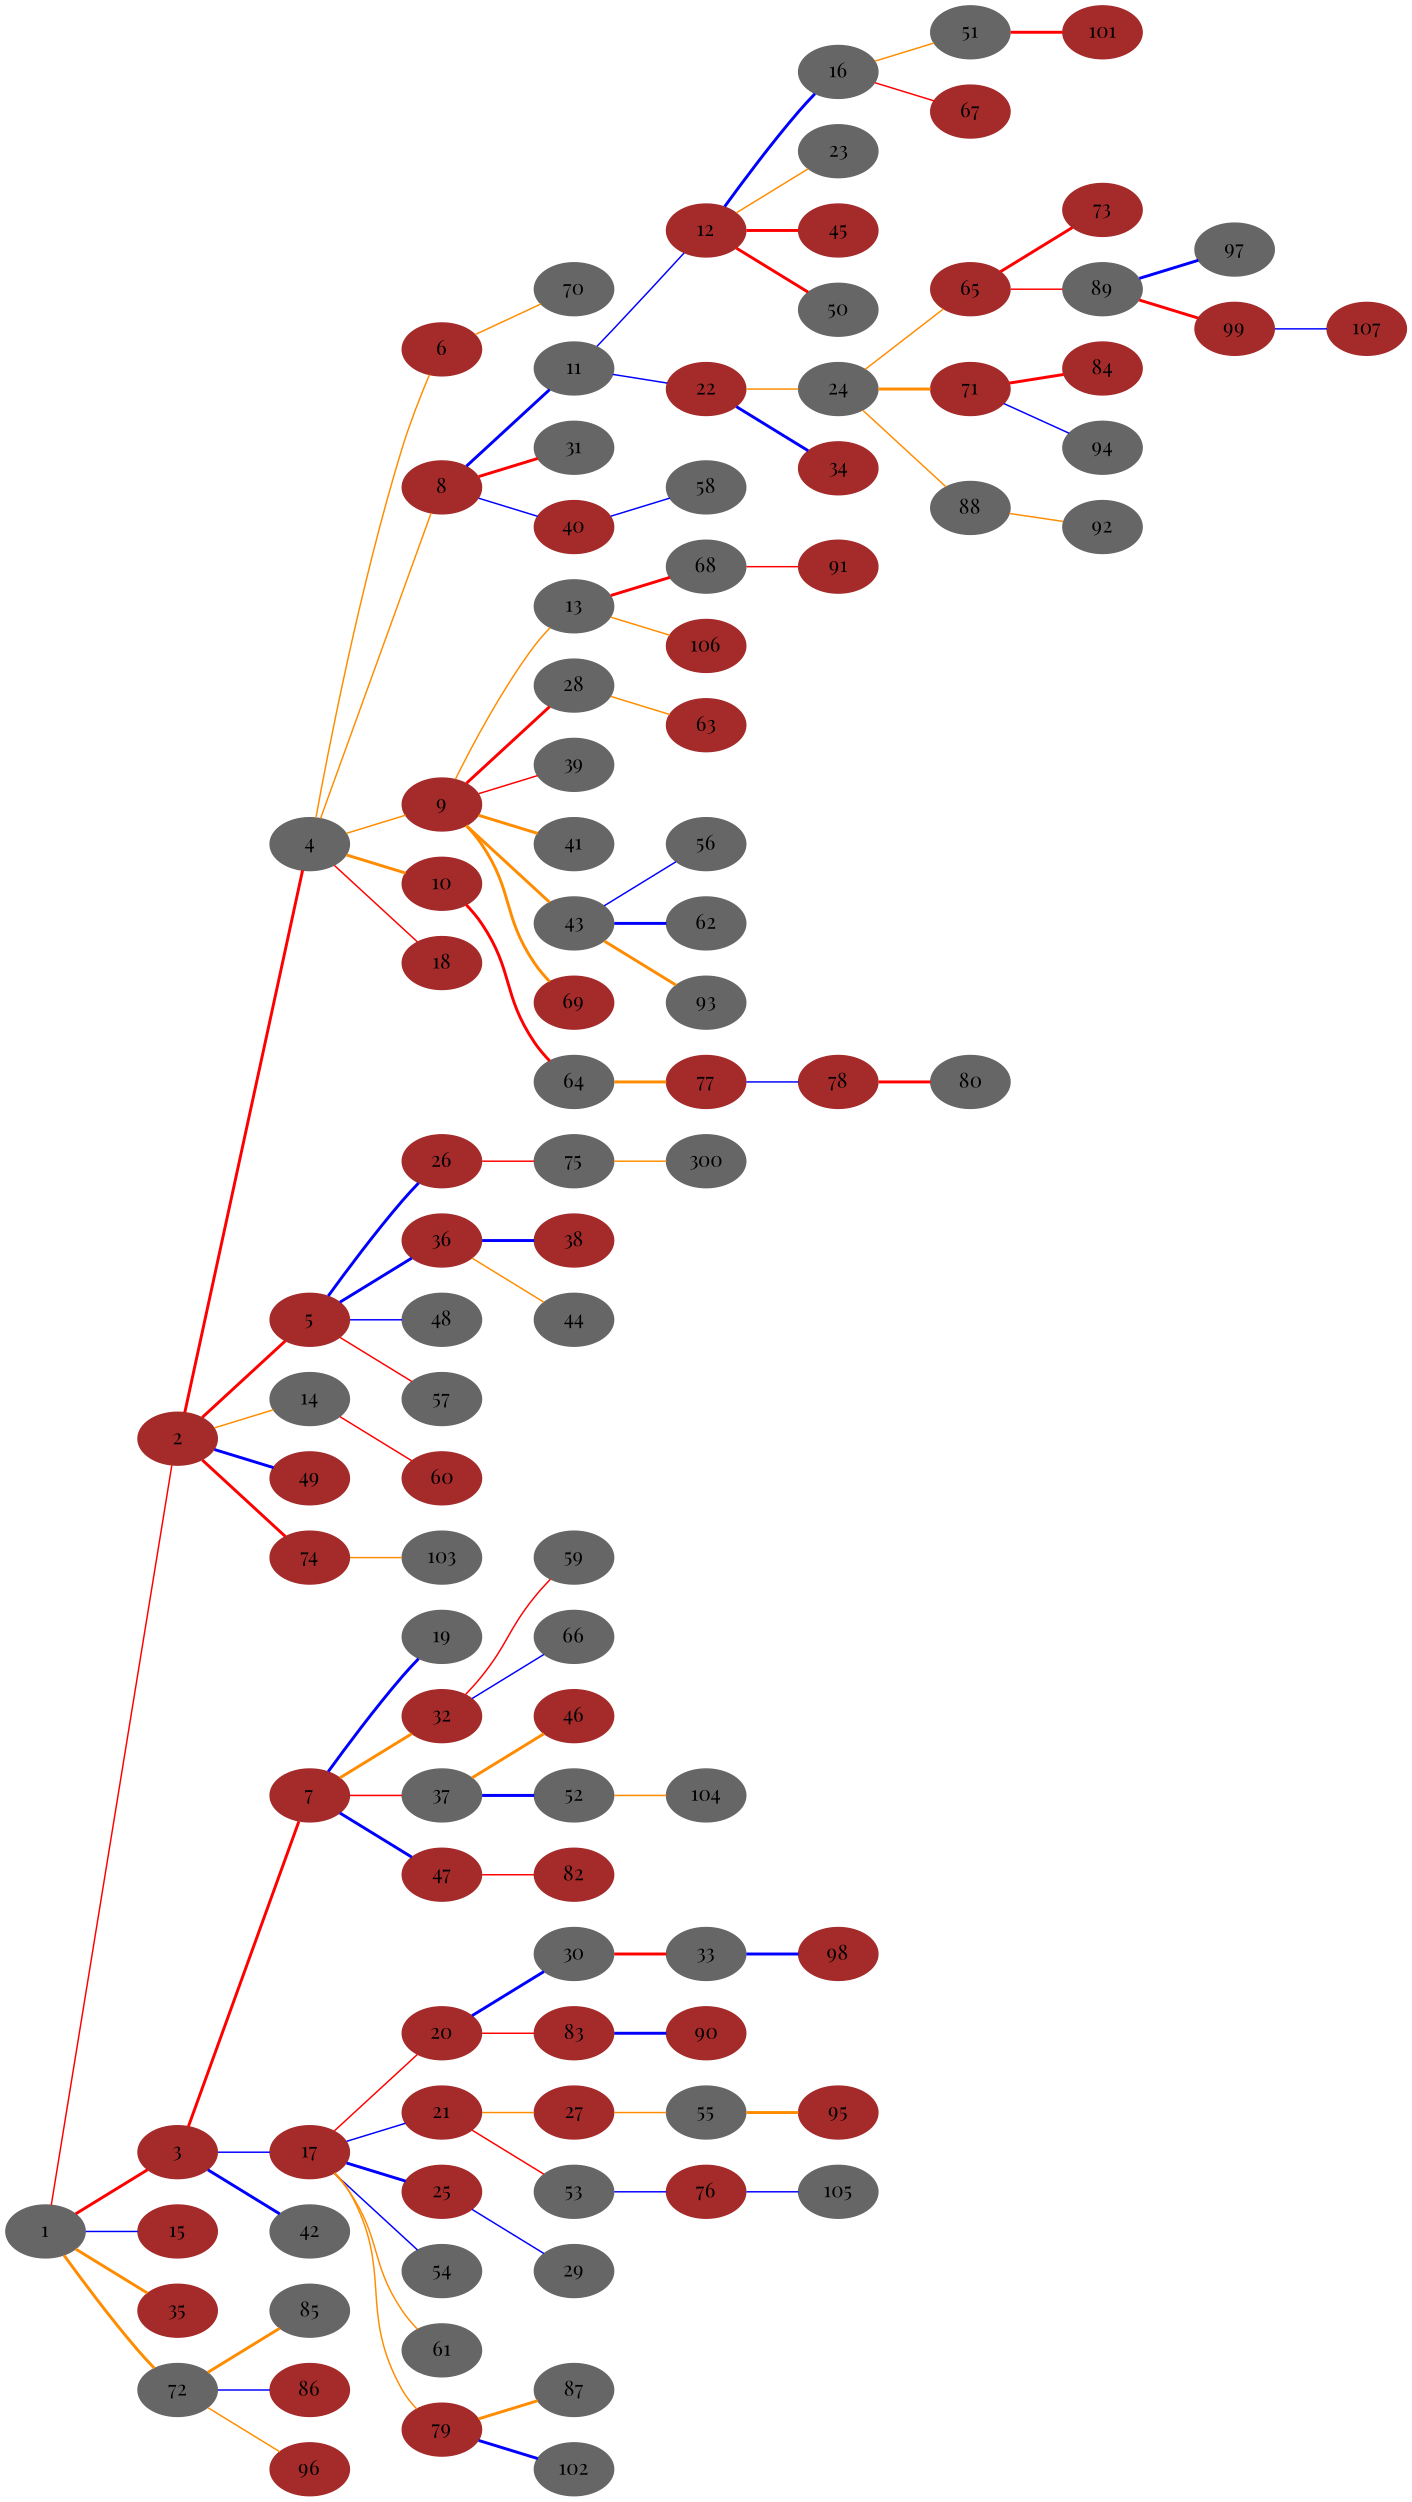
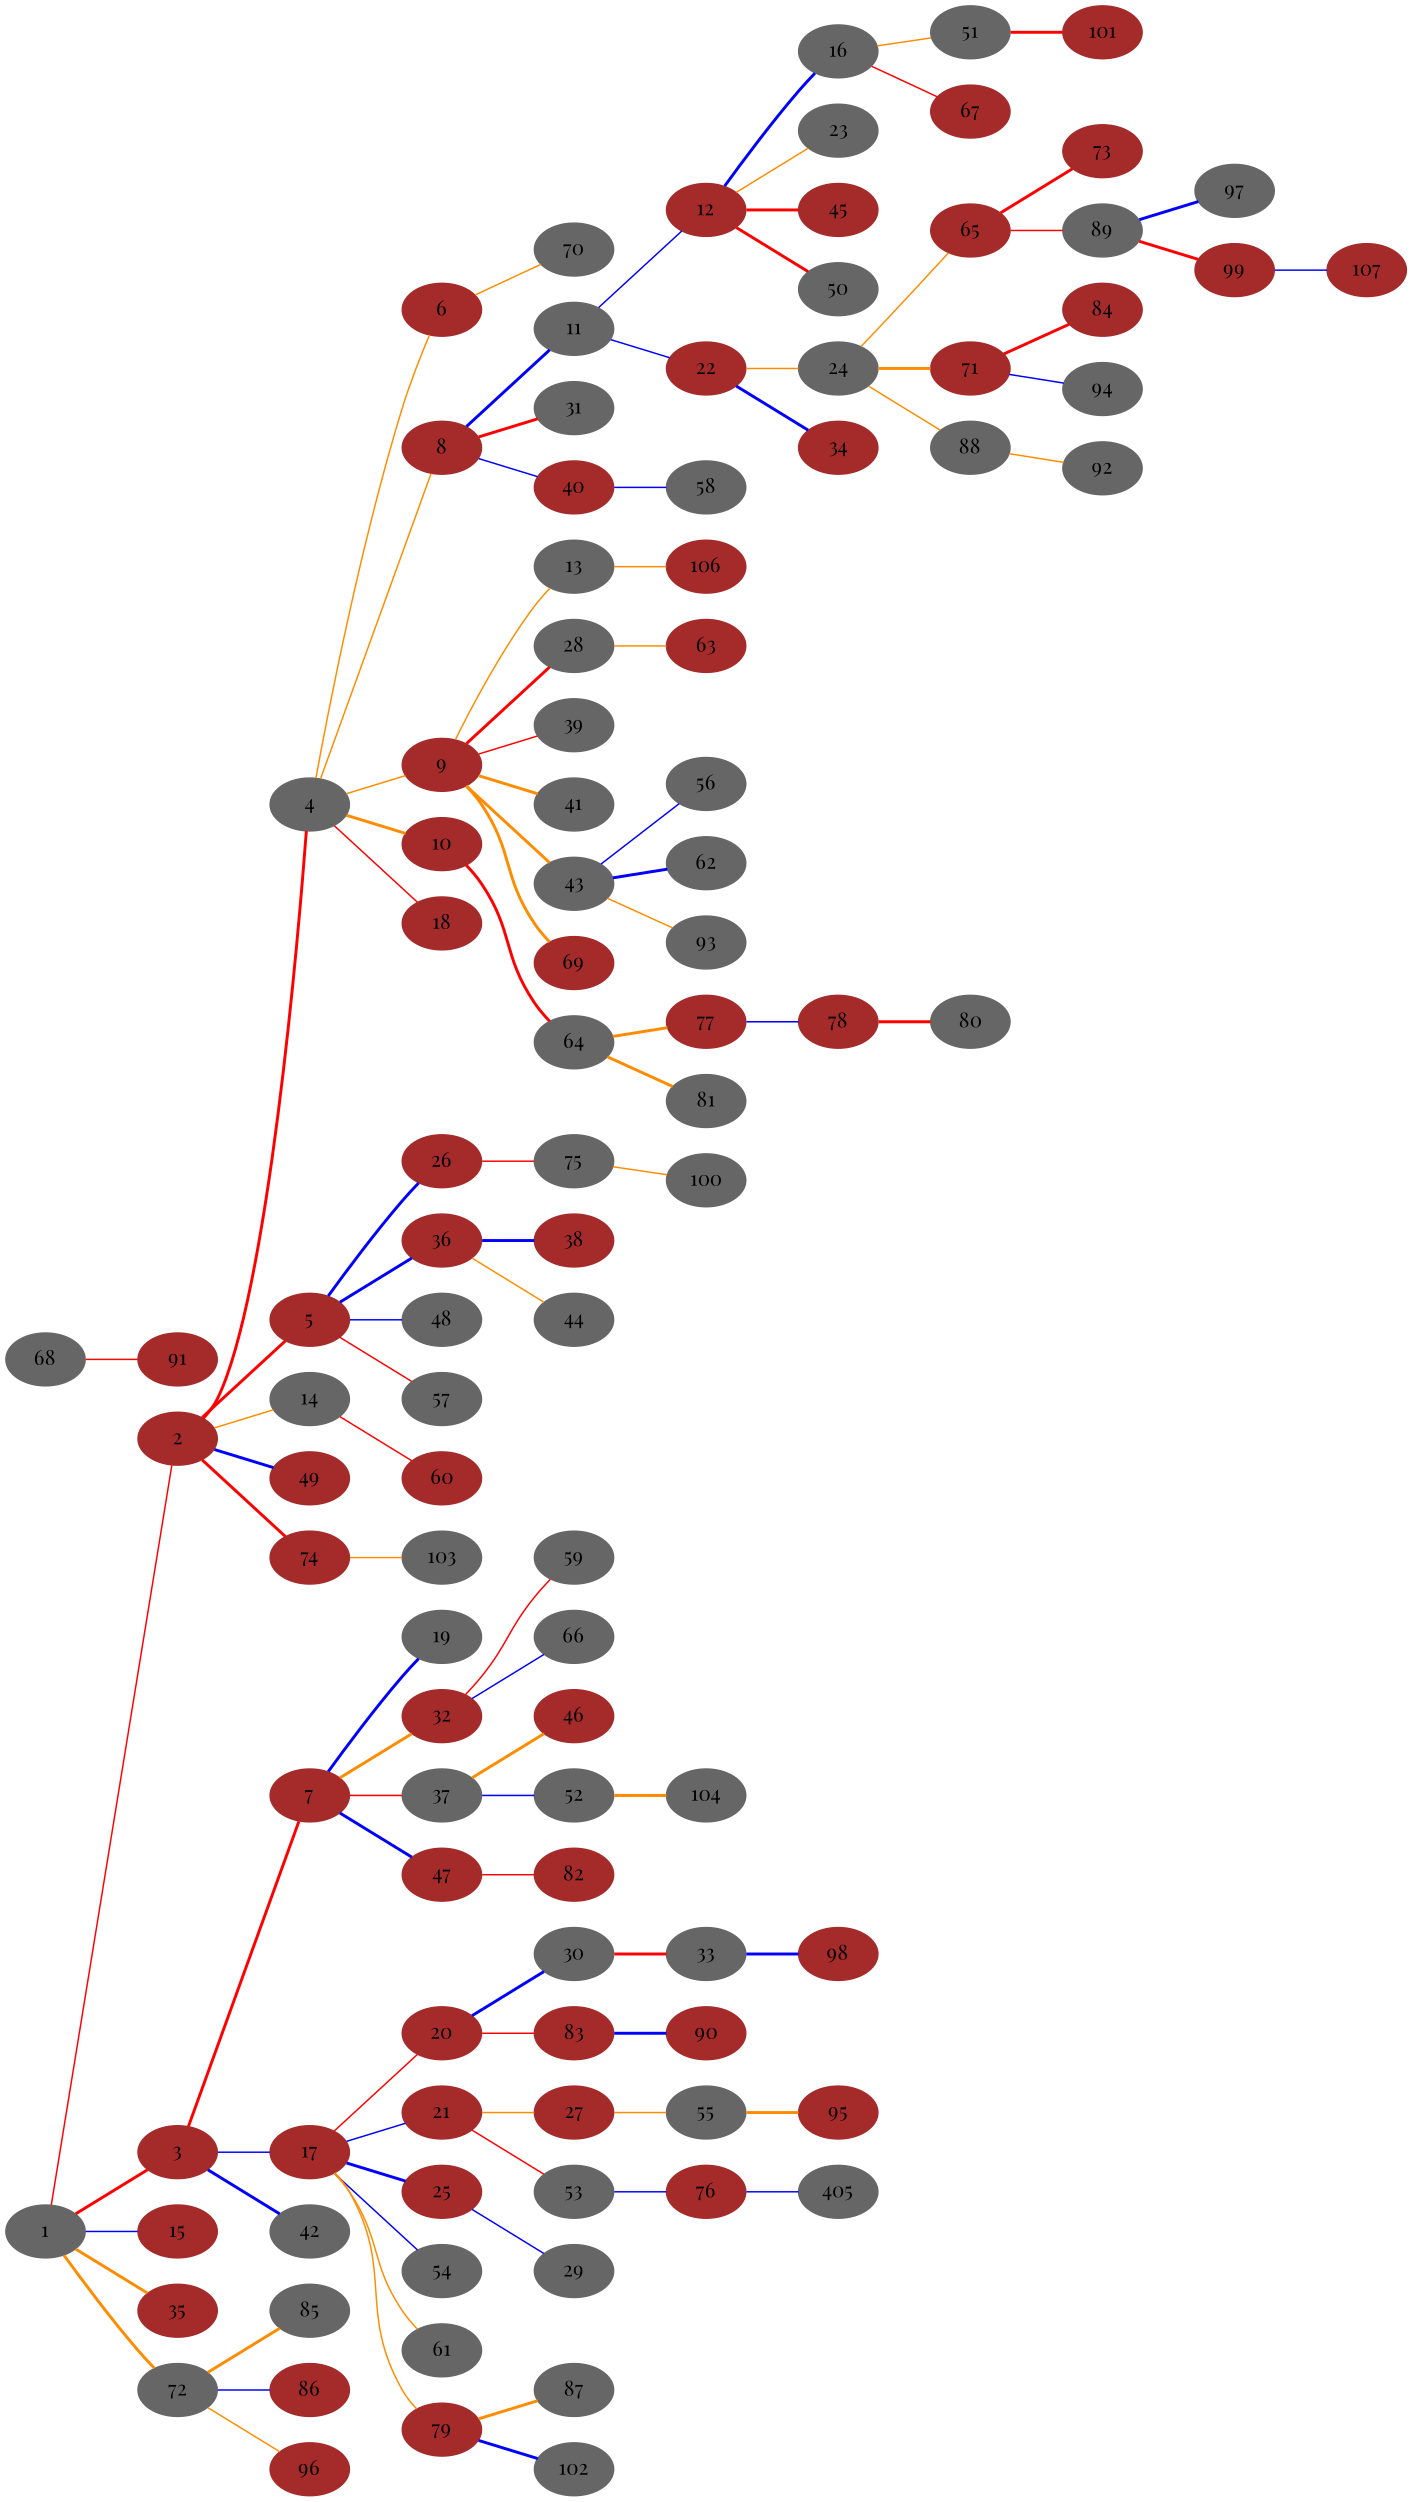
  graph {
    fontname="Playfair Display"
    rankdir=LR
    node [color=gray40 fontname="Playfair Display" style=filled]
    edge [color=darkorange fontname="Playfair Display" style=solid]
    2 [color=brown]
    1
    3 [color=brown]
    15 [color=brown]
    35 [color=brown]
    72
    4
    5 [color=brown]
    14
    49 [color=brown]
    74 [color=brown]
    7 [color=brown]
    17 [color=brown]
    42
    85
    86 [color=brown]
    96 [color=brown]
    6 [color=brown]
    8 [color=brown]
    9 [color=brown]
    10 [color=brown]
    18 [color=brown]
    26 [color=brown]
    36 [color=brown]
    48
    57
    60 [color=brown]
    103
    19
    32 [color=brown]
    37
    47 [color=brown]
    20 [color=brown]
    21 [color=brown]
    25 [color=brown]
    54
    61
    79 [color=brown]
    70
    11
    31
    40 [color=brown]
    13
    28
    39
    41
    43
    69 [color=brown]
    64
    75
    38 [color=brown]
    44
    59
    66
    46 [color=brown]
    52
    82 [color=brown]
    12 [color=brown]
    22 [color=brown]
    58
    68
    106 [color=brown]
    63 [color=brown]
    56
    62
    93
    77 [color=brown]
+   81
    16
    23
    45 [color=brown]
    50
    24
    34 [color=brown]
    51
    67 [color=brown]
    91 [color=brown]
    101 [color=brown]
    30
    83 [color=brown]
    27 [color=brown]
    53
    29
    87
    102
    33
    90 [color=brown]
    55
    76 [color=brown]
    65 [color=brown]
    71 [color=brown]
    88
    73 [color=brown]
    89
    84 [color=brown]
    94
    92
-   100 [label=300]
+   100
    95 [color=brown]
    98 [color=brown]
    104
-   105
+   105 [label=405]
    78 [color=brown]
    97
    99 [color=brown]
    80
    107 [color=brown]
    2 -- 4 [color=red style=bold]
    2 -- 5 [color=red style=bold]
    2 -- 14
    2 -- 49 [color=blue style=bold]
    2 -- 74 [color=red style=bold]
    1 -- 2 [color=red]
    1 -- 3 [color=red style=bold]
    1 -- 15 [color=blue]
    1 -- 35 [style=bold]
    1 -- 72 [style=bold]
    3 -- 7 [color=red style=bold]
    3 -- 17 [color=blue]
    3 -- 42 [color=blue style=bold]
    72 -- 85 [style=bold]
    72 -- 86 [color=blue]
    72 -- 96
    4 -- 6
    4 -- 8
    4 -- 9
    4 -- 10 [style=bold]
    4 -- 18 [color=red]
    5 -- 26 [color=blue style=bold]
    5 -- 36 [color=blue style=bold]
    5 -- 48 [color=blue]
    5 -- 57 [color=red]
    14 -- 60 [color=red]
    74 -- 103
    7 -- 19 [color=blue style=bold]
    7 -- 32 [style=bold]
    7 -- 37 [color=red]
    7 -- 47 [color=blue style=bold]
    17 -- 20 [color=red]
    17 -- 21 [color=blue]
    17 -- 25 [color=blue style=bold]
    17 -- 54 [color=blue]
    17 -- 61
    17 -- 79
    6 -- 70
    8 -- 11 [color=blue style=bold]
    8 -- 31 [color=red style=bold]
    8 -- 40 [color=blue]
    9 -- 13
    9 -- 28 [color=red style=bold]
    9 -- 39 [color=red]
    9 -- 41 [style=bold]
    9 -- 43 [style=bold]
    9 -- 69 [style=bold]
    10 -- 64 [color=red style=bold]
    26 -- 75 [color=red]
    36 -- 38 [color=blue style=bold]
    36 -- 44
    32 -- 59 [color=red]
    32 -- 66 [color=blue]
    37 -- 46 [style=bold]
-   37 -- 52 [color=blue style=bold]
+   37 -- 52 [color=blue]
    47 -- 82 [color=red]
    20 -- 30 [color=blue style=bold]
    20 -- 83 [color=red]
    21 -- 27
    21 -- 53 [color=red]
    25 -- 29 [color=blue]
    79 -- 87 [style=bold]
    79 -- 102 [color=blue style=bold]
    11 -- 12 [color=blue]
    11 -- 22 [color=blue]
    40 -- 58 [color=blue]
-   13 -- 68 [color=red style=bold]
    13 -- 106
    28 -- 63
    43 -- 56 [color=blue]
    43 -- 62 [color=blue style=bold]
-   43 -- 93 [style=bold]
+   43 -- 93
    64 -- 77 [style=bold]
+   64 -- 81 [style=bold]
    75 -- 100
-   52 -- 104
+   52 -- 104 [style=bold]
    12 -- 16 [color=blue style=bold]
    12 -- 23
    12 -- 45 [color=red style=bold]
    12 -- 50 [color=red style=bold]
    22 -- 24
    22 -- 34 [color=blue style=bold]
    68 -- 91 [color=red]
    77 -- 78 [color=blue]
    16 -- 51
    16 -- 67 [color=red]
    24 -- 65
    24 -- 71 [style=bold]
    24 -- 88
    51 -- 101 [color=red style=bold]
    30 -- 33 [color=red style=bold]
    83 -- 90 [color=blue style=bold]
    27 -- 55
    53 -- 76 [color=blue]
    33 -- 98 [color=blue style=bold]
    55 -- 95 [style=bold]
    76 -- 105 [color=blue]
    65 -- 73 [color=red style=bold]
    65 -- 89 [color=red]
    71 -- 84 [color=red style=bold]
    71 -- 94 [color=blue]
    88 -- 92
    89 -- 97 [color=blue style=bold]
    89 -- 99 [color=red style=bold]
    78 -- 80 [color=red style=bold]
    99 -- 107 [color=blue]
  }
